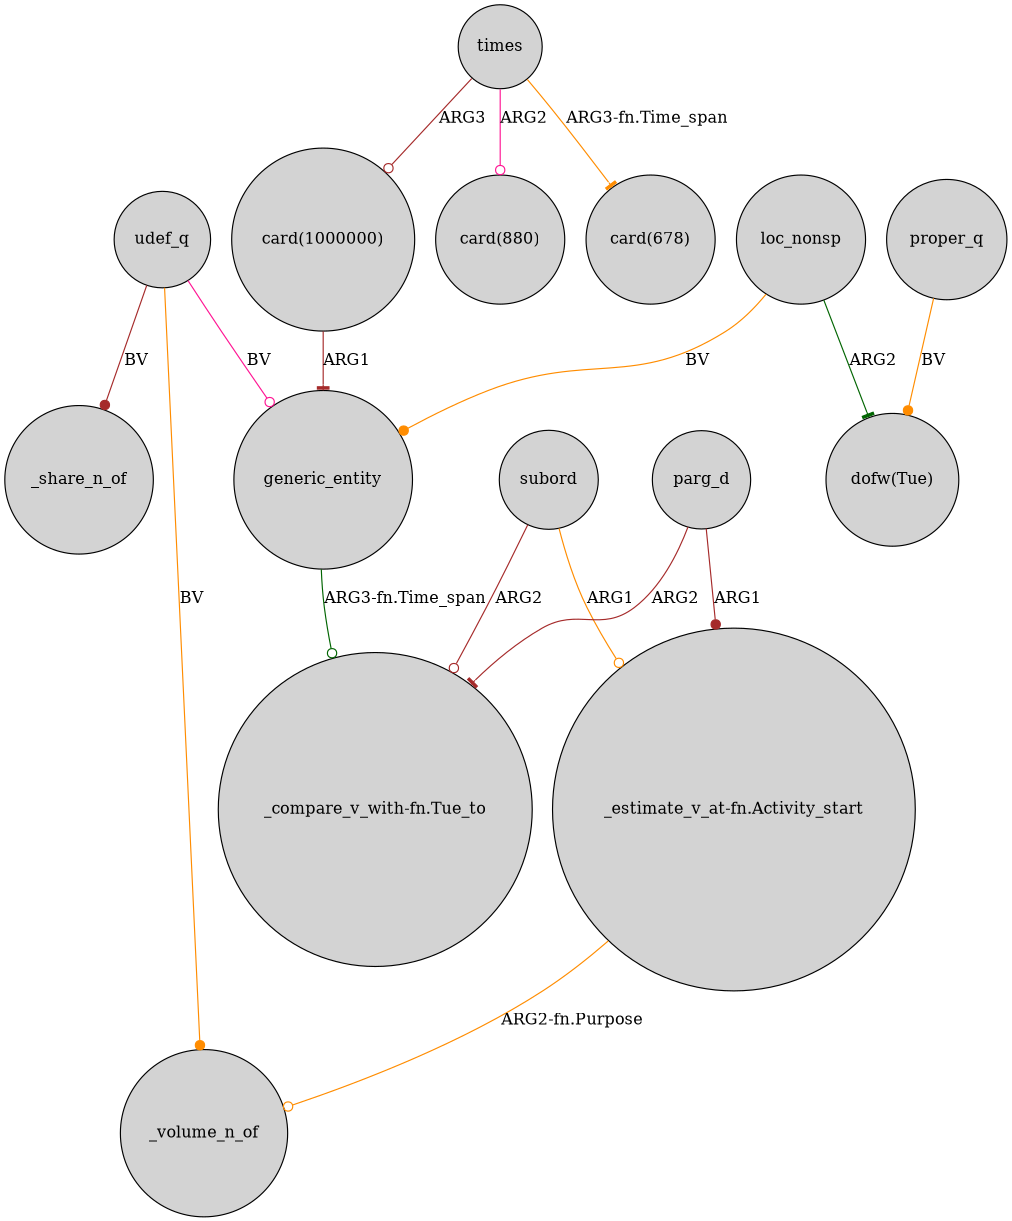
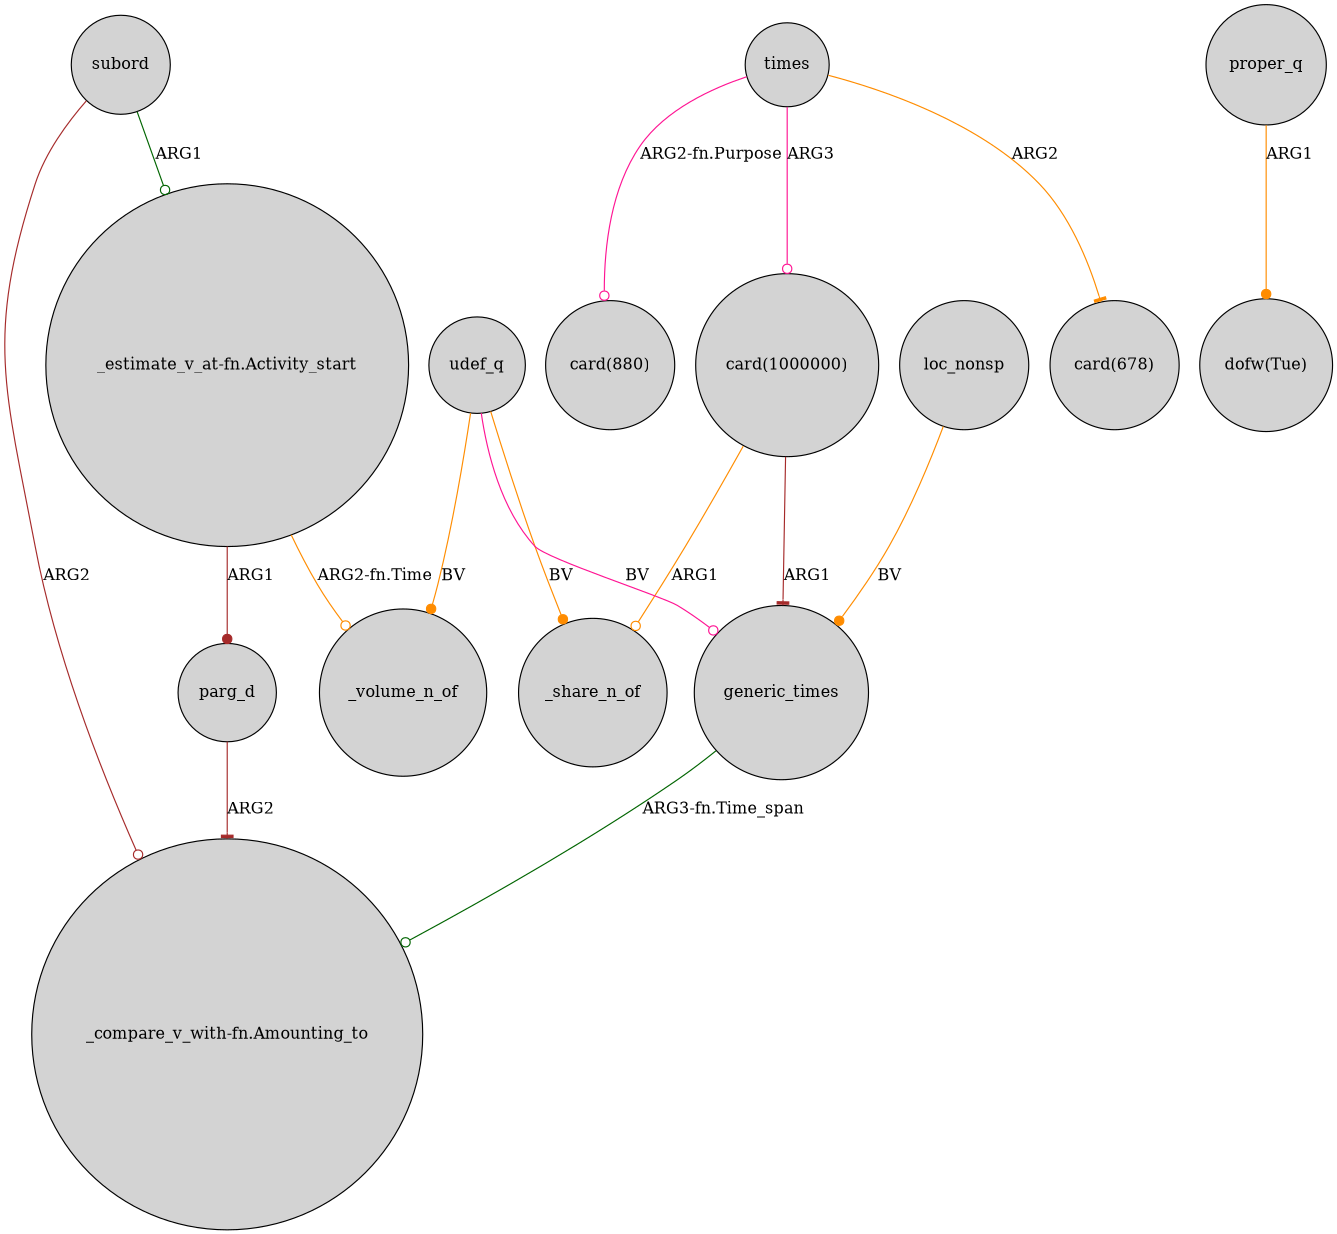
  digraph {
    node [shape=circle style=filled]
    edge [arrowhead=odot color=darkorange]
    "_estimate_v_at-fn.Activity_start"
    _volume_n_of
    times
    "card(1000000)"
    n5 [label="card(880)"]
    "card(678)"
    _share_n_of
-   generic_entity
-   "_compare_v_with-fn.Amounting_to" [label="_compare_v_with-fn.Tue_to"]
+   generic_entity [label=generic_times]
+   "_compare_v_with-fn.Amounting_to"
    udef_q
    subord
    proper_q
    "dofw(Tue)"
    loc_nonsp
    parg_d
-   "_estimate_v_at-fn.Activity_start" -> _volume_n_of [label="ARG2-fn.Purpose"]
-   times -> "card(1000000)" [color=brown label=ARG3]
-   times -> n5 [color=deeppink label=ARG2]
-   times -> "card(678)" [arrowhead=tee label="ARG3-fn.Time_span"]
+   "_estimate_v_at-fn.Activity_start" -> _volume_n_of [label="ARG2-fn.Time"]
+   times -> "card(1000000)" [color=deeppink label=ARG3]
+   times -> n5 [color=deeppink label="ARG2-fn.Purpose"]
+   times -> "card(678)" [arrowhead=tee label=ARG2]
+   "card(1000000)" -> _share_n_of [label=ARG1]
    "card(1000000)" -> generic_entity [arrowhead=tee color=brown label=ARG1]
    generic_entity -> "_compare_v_with-fn.Amounting_to" [color=darkgreen label="ARG3-fn.Time_span"]
    udef_q -> _volume_n_of [arrowhead=dot label=BV]
-   udef_q -> _share_n_of [arrowhead=dot color=brown label=BV]
+   udef_q -> _share_n_of [arrowhead=dot label=BV]
    udef_q -> generic_entity [color=deeppink label=BV]
-   subord -> "_estimate_v_at-fn.Activity_start" [label=ARG1]
+   subord -> "_estimate_v_at-fn.Activity_start" [color=darkgreen label=ARG1]
    subord -> "_compare_v_with-fn.Amounting_to" [color=brown label=ARG2]
-   proper_q -> "dofw(Tue)" [arrowhead=dot label=BV]
+   proper_q -> "dofw(Tue)" [arrowhead=dot label=ARG1]
    loc_nonsp -> generic_entity [arrowhead=dot label=BV]
-   loc_nonsp -> "dofw(Tue)" [arrowhead=tee color=darkgreen label=ARG2]
-   parg_d -> "_estimate_v_at-fn.Activity_start" [arrowhead=dot color=brown label=ARG1]
+   "_estimate_v_at-fn.Activity_start" -> parg_d [arrowhead=dot color=brown label=ARG1]
    parg_d -> "_compare_v_with-fn.Amounting_to" [arrowhead=tee color=brown label=ARG2]
  }
